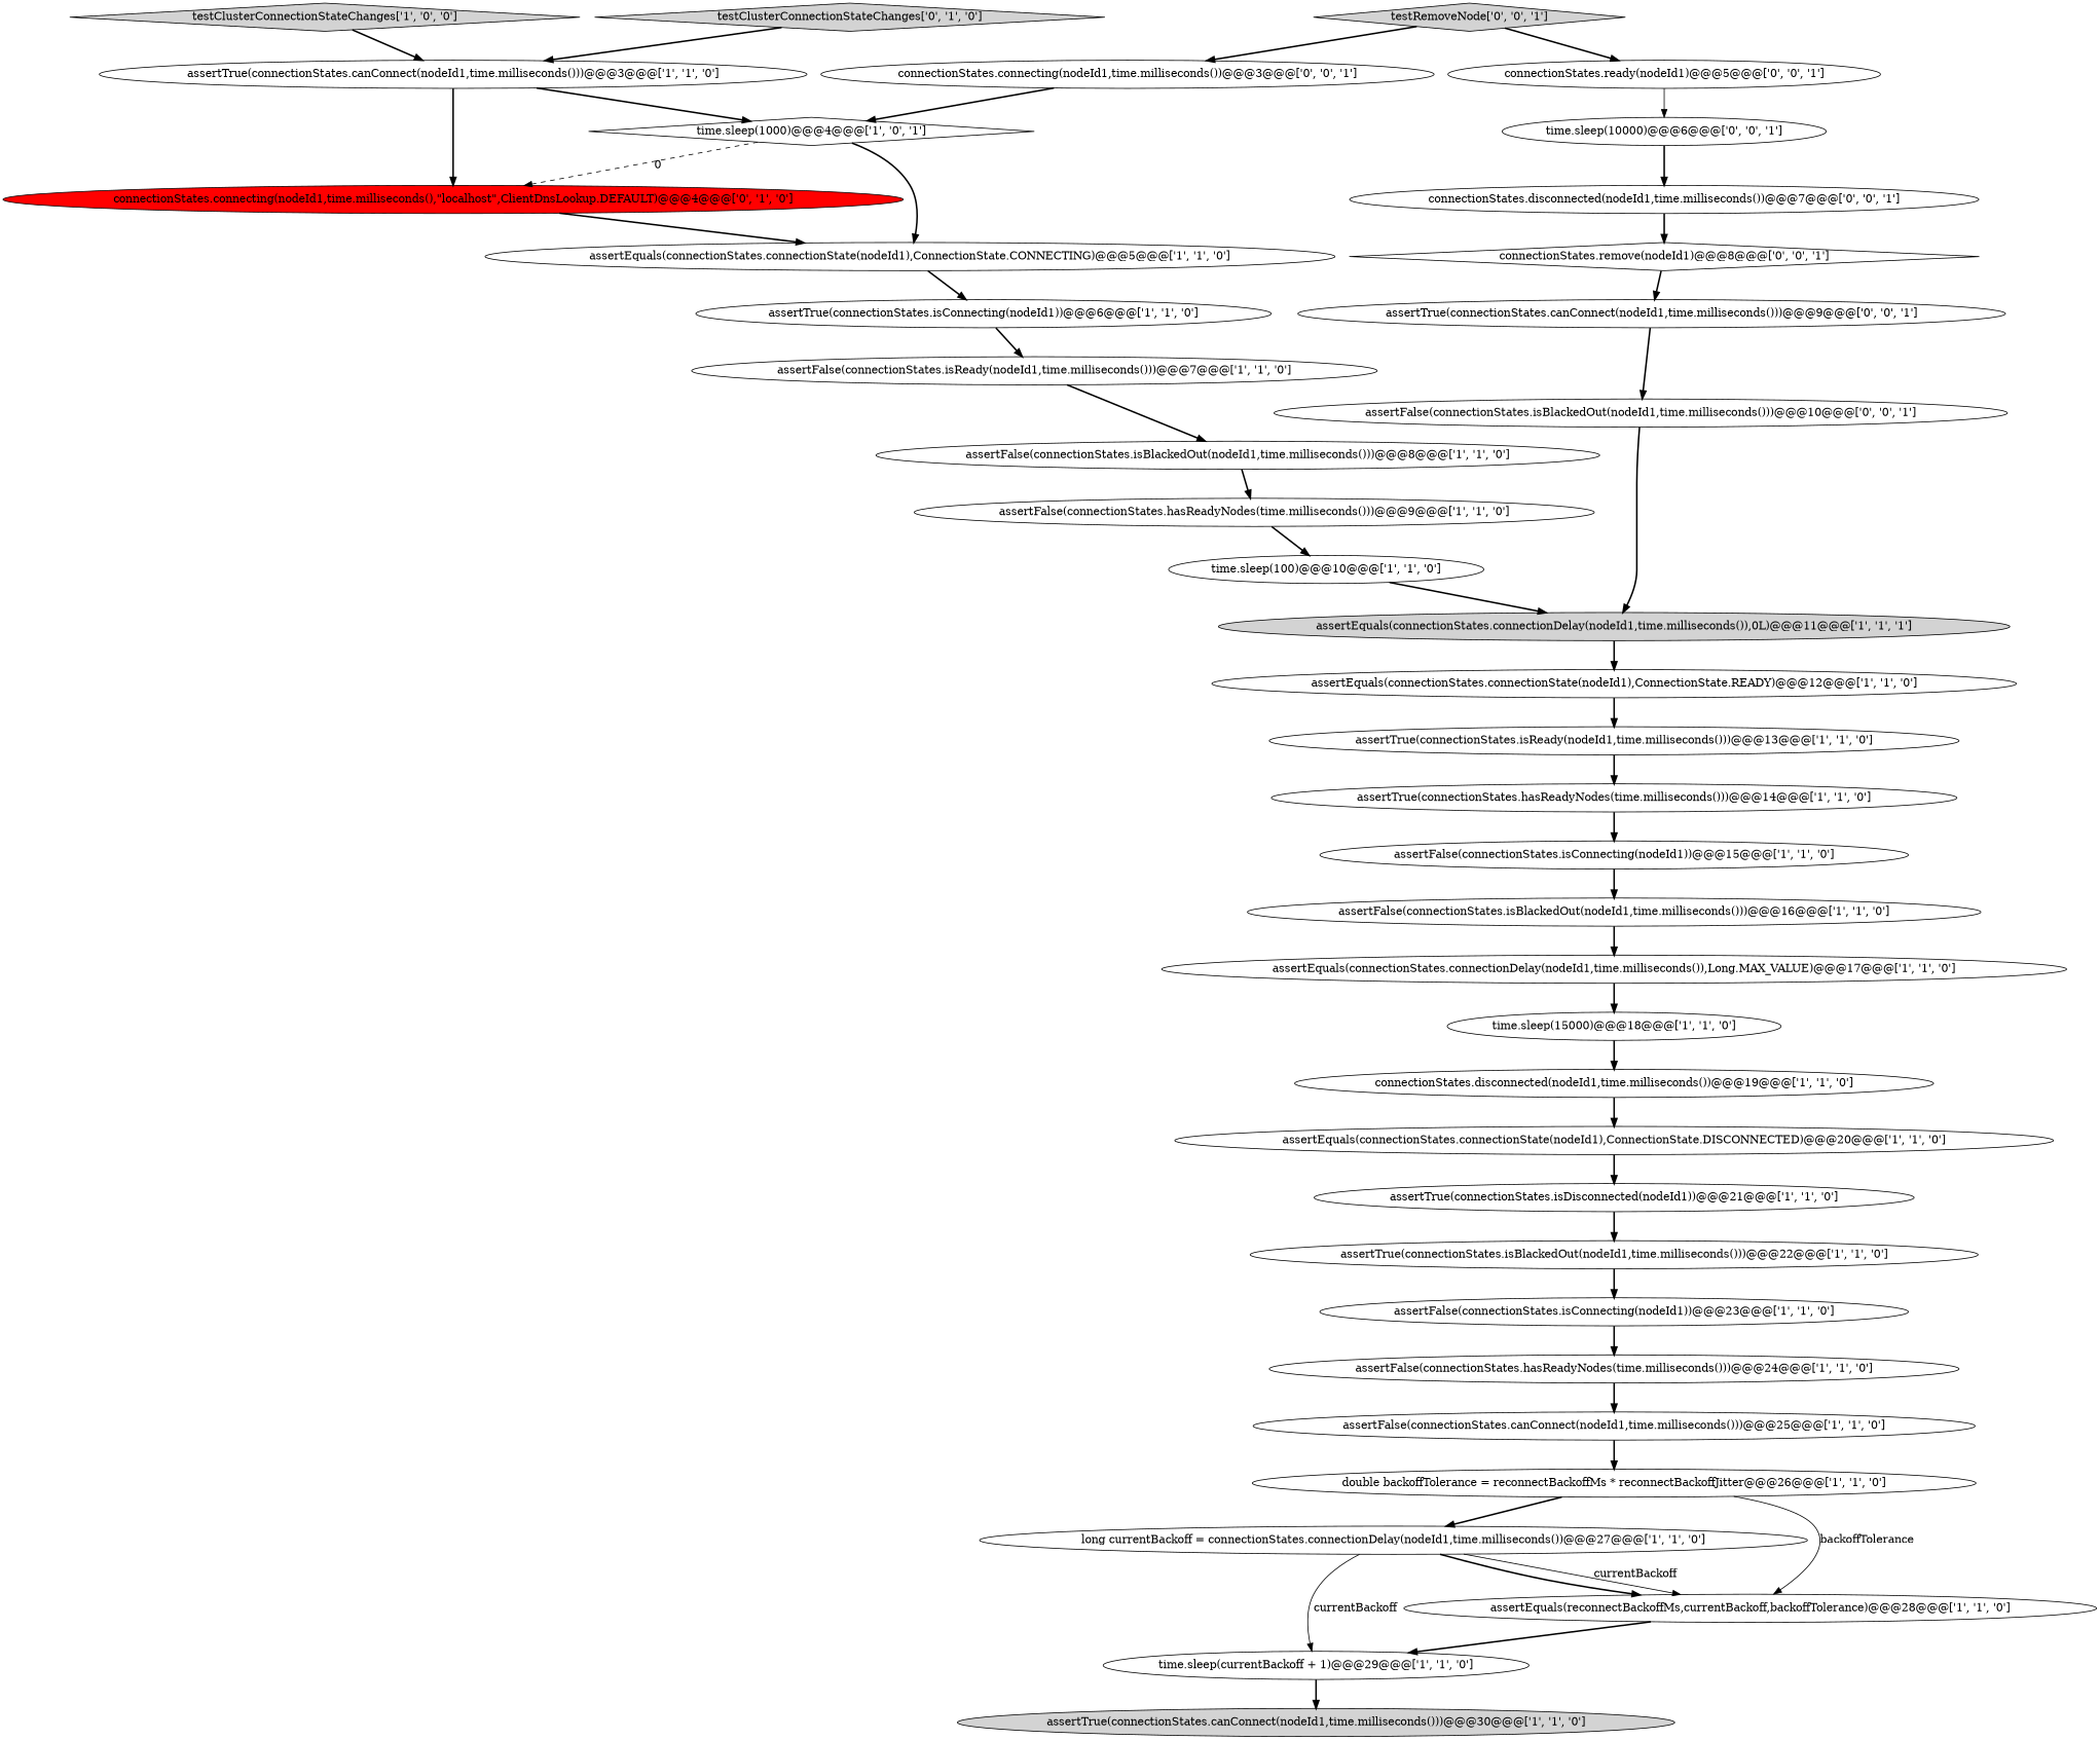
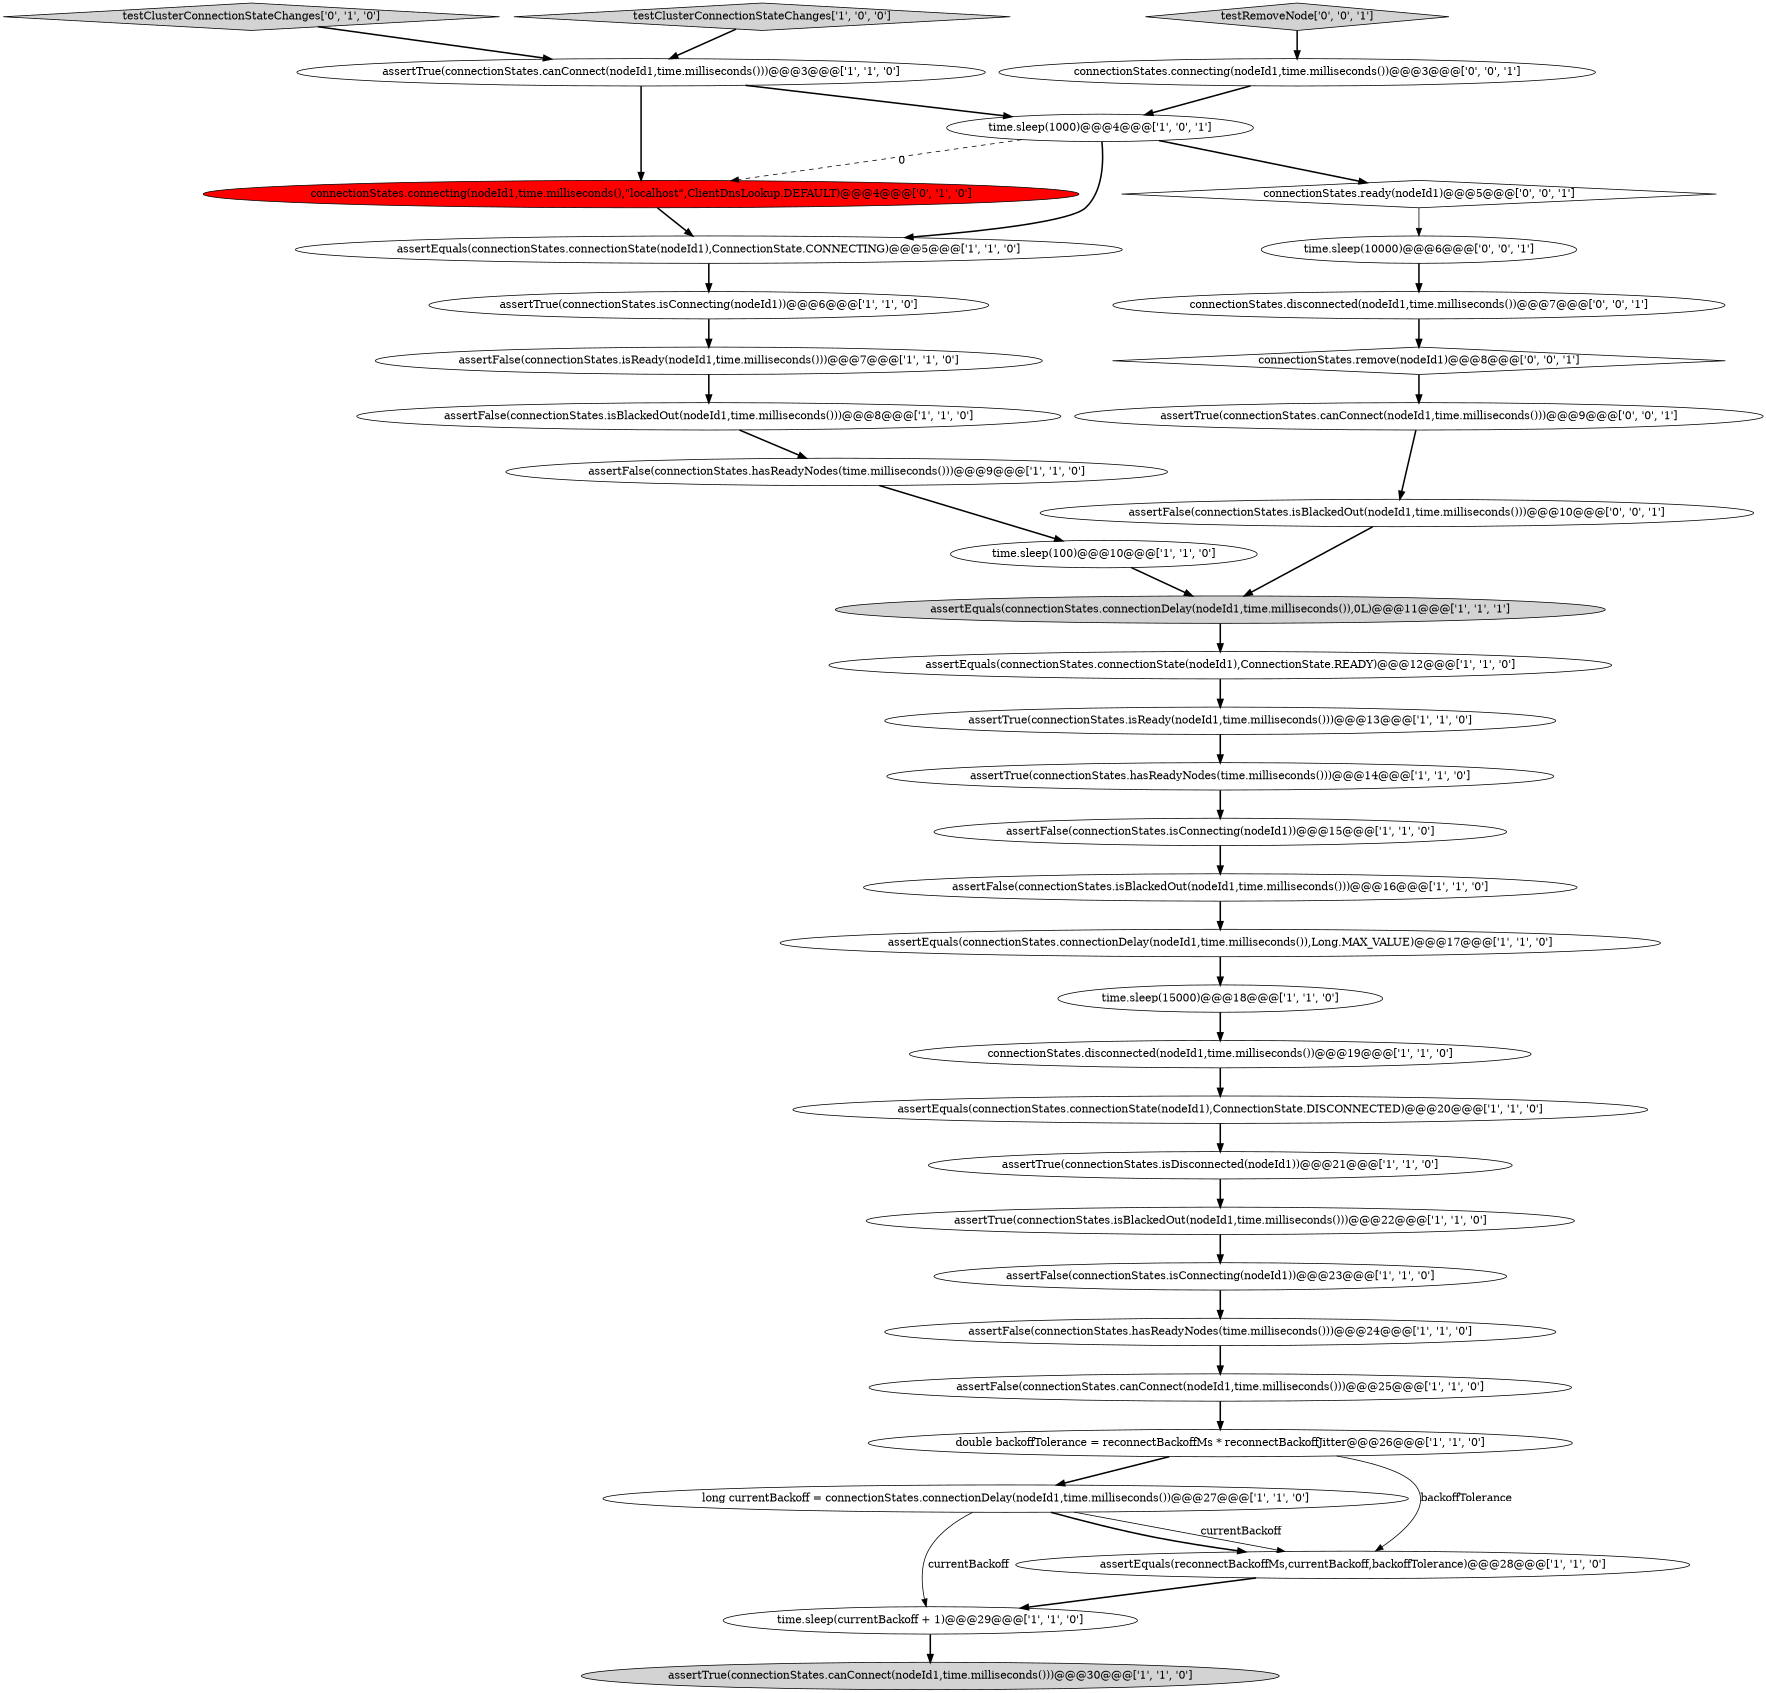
  digraph {
    node [fillcolor=white shape=ellipse style=filled]
    edge [style=bold]
    n1 [label="assertTrue(connectionStates.isBlackedOut(nodeId1,time.milliseconds()))@@@22@@@['1', '1', '0']"]
    n2 [label="assertFalse(connectionStates.isConnecting(nodeId1))@@@23@@@['1', '1', '0']"]
    n3 [label="assertFalse(connectionStates.hasReadyNodes(time.milliseconds()))@@@24@@@['1', '1', '0']"]
    n4 [label="assertFalse(connectionStates.canConnect(nodeId1,time.milliseconds()))@@@25@@@['1', '1', '0']"]
    n5 [label="double backoffTolerance = reconnectBackoffMs * reconnectBackoffJitter@@@26@@@['1', '1', '0']"]
    n6 [label="time.sleep(15000)@@@18@@@['1', '1', '0']"]
    n7 [label="connectionStates.disconnected(nodeId1,time.milliseconds())@@@19@@@['1', '1', '0']"]
    n8 [label="assertEquals(connectionStates.connectionState(nodeId1),ConnectionState.DISCONNECTED)@@@20@@@['1', '1', '0']"]
    n9 [label="assertEquals(connectionStates.connectionDelay(nodeId1,time.milliseconds()),Long.MAX_VALUE)@@@17@@@['1', '1', '0']"]
    n10 [label="assertTrue(connectionStates.isReady(nodeId1,time.milliseconds()))@@@13@@@['1', '1', '0']"]
    n11 [label="assertTrue(connectionStates.hasReadyNodes(time.milliseconds()))@@@14@@@['1', '1', '0']"]
    n12 [label="assertFalse(connectionStates.isConnecting(nodeId1))@@@15@@@['1', '1', '0']"]
    n13 [label="assertEquals(connectionStates.connectionState(nodeId1),ConnectionState.CONNECTING)@@@5@@@['1', '1', '0']"]
    n14 [label="assertTrue(connectionStates.isConnecting(nodeId1))@@@6@@@['1', '1', '0']"]
    n15 [label="assertFalse(connectionStates.isReady(nodeId1,time.milliseconds()))@@@7@@@['1', '1', '0']"]
    n16 [label="assertFalse(connectionStates.isBlackedOut(nodeId1,time.milliseconds()))@@@16@@@['1', '1', '0']"]
    n17 [label="time.sleep(currentBackoff + 1)@@@29@@@['1', '1', '0']"]
    n18 [fillcolor=lightgray label="assertTrue(connectionStates.canConnect(nodeId1,time.milliseconds()))@@@30@@@['1', '1', '0']"]
    n19 [label="assertFalse(connectionStates.isBlackedOut(nodeId1,time.milliseconds()))@@@8@@@['1', '1', '0']"]
    n20 [label="assertFalse(connectionStates.hasReadyNodes(time.milliseconds()))@@@9@@@['1', '1', '0']"]
    n21 [label="time.sleep(100)@@@10@@@['1', '1', '0']"]
    n22 [label="connectionStates.connecting(nodeId1,time.milliseconds())@@@3@@@['0', '0', '1']"]
-   n23 [label="time.sleep(1000)@@@4@@@['1', '0', '1']" shape=diamond]
+   n23 [label="time.sleep(1000)@@@4@@@['1', '0', '1']"]
    n24 [fillcolor=red label="connectionStates.connecting(nodeId1,time.milliseconds(),\"localhost\",ClientDnsLookup.DEFAULT)@@@4@@@['0', '1', '0']"]
-   n25 [label="connectionStates.ready(nodeId1)@@@5@@@['0', '0', '1']"]
+   n25 [label="connectionStates.ready(nodeId1)@@@5@@@['0', '0', '1']" shape=diamond]
    n26 [label="time.sleep(10000)@@@6@@@['0', '0', '1']"]
    n27 [label="long currentBackoff = connectionStates.connectionDelay(nodeId1,time.milliseconds())@@@27@@@['1', '1', '0']"]
    n28 [label="assertEquals(reconnectBackoffMs,currentBackoff,backoffTolerance)@@@28@@@['1', '1', '0']"]
    n29 [label="connectionStates.disconnected(nodeId1,time.milliseconds())@@@7@@@['0', '0', '1']"]
    n30 [label="connectionStates.remove(nodeId1)@@@8@@@['0', '0', '1']" shape=diamond]
    n31 [label="assertTrue(connectionStates.canConnect(nodeId1,time.milliseconds()))@@@9@@@['0', '0', '1']"]
    n32 [fillcolor=lightgray label="testClusterConnectionStateChanges['1', '0', '0']" shape=diamond]
    n33 [label="assertTrue(connectionStates.canConnect(nodeId1,time.milliseconds()))@@@3@@@['1', '1', '0']"]
    n34 [fillcolor=lightgray label="assertEquals(connectionStates.connectionDelay(nodeId1,time.milliseconds()),0L)@@@11@@@['1', '1', '1']"]
    n35 [label="assertEquals(connectionStates.connectionState(nodeId1),ConnectionState.READY)@@@12@@@['1', '1', '0']"]
    n36 [label="assertTrue(connectionStates.isDisconnected(nodeId1))@@@21@@@['1', '1', '0']"]
    n37 [label="assertFalse(connectionStates.isBlackedOut(nodeId1,time.milliseconds()))@@@10@@@['0', '0', '1']"]
    n38 [fillcolor=lightgray label="testRemoveNode['0', '0', '1']" shape=diamond]
    n39 [fillcolor=lightgray label="testClusterConnectionStateChanges['0', '1', '0']" shape=diamond]
    n1 -> n2
    n2 -> n3
    n3 -> n4
    n4 -> n5
    n5 -> n27
    n5 -> n28 [label=backoffTolerance style=solid]
    n6 -> n7
    n7 -> n8
    n8 -> n36
    n9 -> n6
    n10 -> n11
    n11 -> n12
    n12 -> n16
    n13 -> n14
    n14 -> n15
    n15 -> n19
    n16 -> n9
    n17 -> n18
    n19 -> n20
    n20 -> n21
    n21 -> n34
    n22 -> n23
    n23 -> n13
    n23 -> n24 [label=0 style=dashed]
-   n38 -> n25
+   n23 -> n25
    n24 -> n13
    n25 -> n26 [style=solid]
    n26 -> n29
    n27 -> n17 [label=currentBackoff style=solid]
    n27 -> n28 [label=currentBackoff style=solid]
    n27 -> n28
    n28 -> n17
    n29 -> n30
    n30 -> n31
    n31 -> n37
    n32 -> n33
    n33 -> n23
    n33 -> n24
    n34 -> n35
    n35 -> n10
    n36 -> n1
    n37 -> n34
    n38 -> n22
    n39 -> n33
  }
